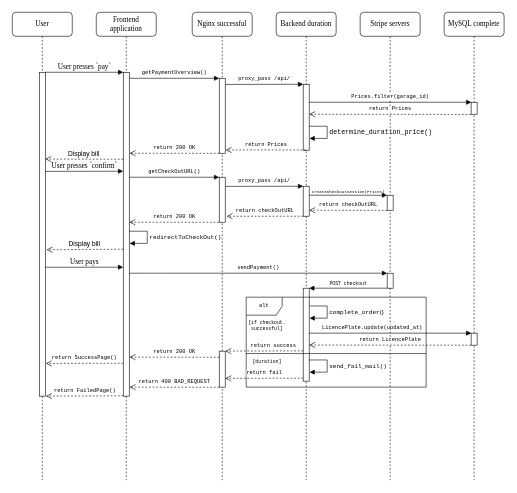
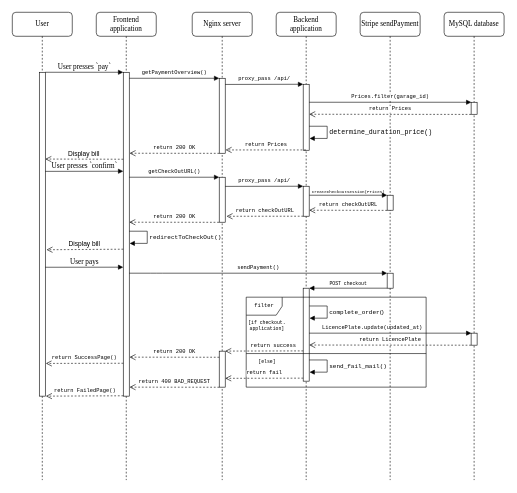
  <mxCell id="0" />
  <mxCell id="1" parent="0" />
- <mxCell id="2" value="Stripe servers" style="shape=umlLifeline;perimeter=lifelinePerimeter;whiteSpace=wrap;html=1;container=1;collapsible=0;recursiveResize=0;outlineConnect=0;rounded=1;shadow=0;comic=0;labelBackgroundColor=none;strokeWidth=1;fontFamily=Verdana;fontSize=12;align=center;" vertex="1" parent="1"><mxGeometry x="600" y="20" width="100" height="780" as="geometry" /></mxCell>
+ <mxCell id="2" value="Stripe sendPayment" style="shape=umlLifeline;perimeter=lifelinePerimeter;whiteSpace=wrap;html=1;container=1;collapsible=0;recursiveResize=0;outlineConnect=0;rounded=1;shadow=0;comic=0;labelBackgroundColor=none;strokeWidth=1;fontFamily=Verdana;fontSize=12;align=center;" vertex="1" parent="1"><mxGeometry x="600" y="20" width="100" height="780" as="geometry" /></mxCell>
  <mxCell id="3" value="return Prices" style="html=1;verticalAlign=bottom;endArrow=open;dashed=1;endSize=8;rounded=0;fontFamily=Courier New;fontSize=9;entryX=0.976;entryY=0.177;entryDx=0;entryDy=0;entryPerimeter=0;exitX=-0.023;exitY=1.014;exitDx=0;exitDy=0;exitPerimeter=0;" edge="1" parent="2" source="19"><mxGeometry relative="1" as="geometry"><mxPoint x="180" y="170" as="sourcePoint" /><mxPoint x="-85.0" y="170.0" as="targetPoint" /></mxGeometry></mxCell>
  <mxCell id="4" value="" style="html=1;points=[];perimeter=orthogonalPerimeter;rounded=0;shadow=0;comic=0;labelBackgroundColor=none;strokeWidth=1;fontFamily=Verdana;fontSize=12;align=center;" vertex="1" parent="2"><mxGeometry x="45" y="305" width="10" height="25" as="geometry" /></mxCell>
  <mxCell id="5" value="&lt;font face=&quot;Courier New&quot; style=&quot;font-size: 7px;&quot;&gt;createCheckoutSession(Prices)&lt;/font&gt;" style="html=1;verticalAlign=bottom;endArrow=block;labelBackgroundColor=none;fontFamily=Verdana;fontSize=7;edgeStyle=elbowEdgeStyle;elbow=vertical;" edge="1" parent="2"><mxGeometry relative="1" as="geometry"><mxPoint x="-85" y="305" as="sourcePoint" /><Array as="points"><mxPoint x="-40" y="305" /><mxPoint x="-75" y="415" /></Array><mxPoint x="45" y="305" as="targetPoint" /></mxGeometry></mxCell>
  <mxCell id="6" value="" style="html=1;points=[];perimeter=orthogonalPerimeter;rounded=0;shadow=0;comic=0;labelBackgroundColor=none;strokeWidth=1;fontFamily=Verdana;fontSize=12;align=center;" vertex="1" parent="2"><mxGeometry x="45" y="435" width="10" height="25" as="geometry" /></mxCell>
- <mxCell id="7" value="Backend duration" style="shape=umlLifeline;perimeter=lifelinePerimeter;whiteSpace=wrap;html=1;container=0;collapsible=0;recursiveResize=0;outlineConnect=0;rounded=1;shadow=0;comic=0;labelBackgroundColor=none;strokeWidth=1;fontFamily=Verdana;fontSize=12;align=center;" vertex="1" parent="1"><mxGeometry x="460" y="20" width="100" height="780" as="geometry" /></mxCell>
+ <mxCell id="7" value="Backend application" style="shape=umlLifeline;perimeter=lifelinePerimeter;whiteSpace=wrap;html=1;container=0;collapsible=0;recursiveResize=0;outlineConnect=0;rounded=1;shadow=0;comic=0;labelBackgroundColor=none;strokeWidth=1;fontFamily=Verdana;fontSize=12;align=center;" vertex="1" parent="1"><mxGeometry x="460" y="20" width="100" height="780" as="geometry" /></mxCell>
  <mxCell id="8" value="" style="html=1;points=[];perimeter=orthogonalPerimeter;rounded=0;shadow=0;comic=0;labelBackgroundColor=none;strokeWidth=1;fontFamily=Verdana;fontSize=12;align=center;" vertex="1" parent="1"><mxGeometry x="505" y="140" width="10" height="110" as="geometry" /></mxCell>
  <mxCell id="9" value="Frontend application" style="shape=umlLifeline;perimeter=lifelinePerimeter;whiteSpace=wrap;html=1;container=1;collapsible=0;recursiveResize=0;outlineConnect=0;rounded=1;shadow=0;comic=0;labelBackgroundColor=none;strokeWidth=1;fontFamily=Verdana;fontSize=12;align=center;" vertex="1" parent="1"><mxGeometry x="160" y="20" width="100" height="780" as="geometry" /></mxCell>
  <mxCell id="10" value="" style="html=1;points=[];perimeter=orthogonalPerimeter;rounded=0;shadow=0;comic=0;labelBackgroundColor=none;strokeWidth=1;fontFamily=Verdana;fontSize=12;align=center;" vertex="1" parent="9"><mxGeometry x="45" y="100" width="10" height="540" as="geometry" /></mxCell>
  <mxCell id="11" value="Display bill" style="html=1;verticalAlign=bottom;endArrow=open;dashed=1;endSize=8;rounded=0;entryX=1.001;entryY=0.268;entryDx=0;entryDy=0;entryPerimeter=0;" edge="1" parent="9" target="22"><mxGeometry x="0.019" relative="1" as="geometry"><mxPoint x="45" y="245" as="sourcePoint" /><mxPoint x="-90" y="245" as="targetPoint" /><mxPoint as="offset" /></mxGeometry></mxCell>
  <mxCell id="12" value="&lt;font face=&quot;Courier New&quot; style=&quot;font-size: 9px;&quot;&gt;getCheckOutURL()&lt;/font&gt;" style="html=1;verticalAlign=bottom;endArrow=block;labelBackgroundColor=none;fontFamily=Verdana;fontSize=9;edgeStyle=elbowEdgeStyle;elbow=vertical;" edge="1" parent="9"><mxGeometry relative="1" as="geometry"><mxPoint x="55" y="275" as="sourcePoint" /><Array as="points"><mxPoint x="100" y="275" /><mxPoint x="65" y="385" /></Array><mxPoint x="205" y="275" as="targetPoint" /></mxGeometry></mxCell>
  <mxCell id="13" value="&lt;font face=&quot;Courier New&quot; style=&quot;font-size: 10px;&quot;&gt;redirectToCheckOut()&lt;/font&gt;" style="edgeStyle=orthogonalEdgeStyle;html=1;align=left;spacingLeft=2;endArrow=block;rounded=0;entryX=1.063;entryY=0.821;entryDx=0;entryDy=0;entryPerimeter=0;fontSize=10;" edge="1" parent="9"><mxGeometry relative="1" as="geometry"><mxPoint x="55" y="365.0" as="sourcePoint" /><Array as="points"><mxPoint x="85" y="365" /><mxPoint x="85" y="385" /></Array><mxPoint x="55.63" y="385.31" as="targetPoint" /></mxGeometry></mxCell>
  <mxCell id="14" value="Display bill" style="html=1;verticalAlign=bottom;endArrow=open;dashed=1;endSize=8;rounded=0;entryX=1.2;entryY=0.228;entryDx=0;entryDy=0;entryPerimeter=0;" edge="1" parent="9"><mxGeometry x="0.019" relative="1" as="geometry"><mxPoint x="45" y="395" as="sourcePoint" /><mxPoint x="-83" y="395.92" as="targetPoint" /><mxPoint as="offset" /></mxGeometry></mxCell>
  <mxCell id="15" value="return SuccessPage()" style="html=1;verticalAlign=bottom;endArrow=open;dashed=1;endSize=8;rounded=0;entryX=1.093;entryY=0.899;entryDx=0;entryDy=0;entryPerimeter=0;fontFamily=Courier New;fontSize=9;" edge="1" parent="9" target="22"><mxGeometry x="-0.0" relative="1" as="geometry"><mxPoint x="45" y="585.17" as="sourcePoint" /><mxPoint x="-104.56" y="585" as="targetPoint" /><mxPoint as="offset" /></mxGeometry></mxCell>
  <mxCell id="16" value="return FailedPage()" style="html=1;verticalAlign=bottom;endArrow=open;dashed=1;endSize=8;rounded=0;entryX=1.102;entryY=0.759;entryDx=0;entryDy=0;entryPerimeter=0;fontFamily=Courier New;fontSize=9;" edge="1" parent="9"><mxGeometry x="-0.0" relative="1" as="geometry"><mxPoint x="45" y="639.41" as="sourcePoint" /><mxPoint x="-83.98" y="640" as="targetPoint" /><mxPoint as="offset" /></mxGeometry></mxCell>
- <mxCell id="17" value="Nginx successful" style="shape=umlLifeline;perimeter=lifelinePerimeter;whiteSpace=wrap;html=1;container=0;collapsible=0;recursiveResize=0;outlineConnect=0;rounded=1;shadow=0;comic=0;labelBackgroundColor=none;strokeWidth=1;fontFamily=Verdana;fontSize=12;align=center;" vertex="1" parent="1"><mxGeometry x="320" y="20" width="100" height="780" as="geometry" /></mxCell>
- <mxCell id="18" value="MySQL complete" style="shape=umlLifeline;perimeter=lifelinePerimeter;whiteSpace=wrap;html=1;container=1;collapsible=0;recursiveResize=0;outlineConnect=0;rounded=1;shadow=0;comic=0;labelBackgroundColor=none;strokeWidth=1;fontFamily=Verdana;fontSize=12;align=center;" vertex="1" parent="1"><mxGeometry x="740" y="20" width="100" height="780" as="geometry" /></mxCell>
+ <mxCell id="17" value="Nginx server" style="shape=umlLifeline;perimeter=lifelinePerimeter;whiteSpace=wrap;html=1;container=0;collapsible=0;recursiveResize=0;outlineConnect=0;rounded=1;shadow=0;comic=0;labelBackgroundColor=none;strokeWidth=1;fontFamily=Verdana;fontSize=12;align=center;" vertex="1" parent="1"><mxGeometry x="320" y="20" width="100" height="780" as="geometry" /></mxCell>
+ <mxCell id="18" value="MySQL database" style="shape=umlLifeline;perimeter=lifelinePerimeter;whiteSpace=wrap;html=1;container=1;collapsible=0;recursiveResize=0;outlineConnect=0;rounded=1;shadow=0;comic=0;labelBackgroundColor=none;strokeWidth=1;fontFamily=Verdana;fontSize=12;align=center;" vertex="1" parent="1"><mxGeometry x="740" y="20" width="100" height="780" as="geometry" /></mxCell>
  <mxCell id="19" value="" style="html=1;points=[];perimeter=orthogonalPerimeter;rounded=0;shadow=0;comic=0;labelBackgroundColor=none;strokeWidth=1;fontFamily=Verdana;fontSize=12;align=center;" vertex="1" parent="18"><mxGeometry x="45" y="150" width="10" height="20" as="geometry" /></mxCell>
  <mxCell id="20" value="" style="html=1;points=[];perimeter=orthogonalPerimeter;rounded=0;shadow=0;comic=0;labelBackgroundColor=none;strokeWidth=1;fontFamily=Verdana;fontSize=12;align=center;" vertex="1" parent="18"><mxGeometry x="45" y="535" width="10" height="20" as="geometry" /></mxCell>
  <mxCell id="21" value="User" style="shape=umlLifeline;perimeter=lifelinePerimeter;whiteSpace=wrap;html=1;container=1;collapsible=0;recursiveResize=0;outlineConnect=0;rounded=1;shadow=0;comic=0;labelBackgroundColor=none;strokeWidth=1;fontFamily=Verdana;fontSize=12;align=center;" vertex="1" parent="1"><mxGeometry x="20" y="20" width="100" height="780" as="geometry" /></mxCell>
  <mxCell id="22" value="" style="html=1;points=[];perimeter=orthogonalPerimeter;rounded=0;shadow=0;comic=0;labelBackgroundColor=none;strokeWidth=1;fontFamily=Verdana;fontSize=12;align=center;" vertex="1" parent="21"><mxGeometry x="45" y="100" width="10" height="540" as="geometry" /></mxCell>
  <mxCell id="23" value="User presses `confirm`" style="html=1;verticalAlign=bottom;endArrow=block;entryX=0;entryY=0;labelBackgroundColor=none;fontFamily=Verdana;fontSize=12;edgeStyle=elbowEdgeStyle;elbow=vertical;" edge="1" parent="21"><mxGeometry relative="1" as="geometry"><mxPoint x="55" y="265.235" as="sourcePoint" /><mxPoint x="185" y="265.14" as="targetPoint" /></mxGeometry></mxCell>
  <mxCell id="24" value="User presses `pay`" style="html=1;verticalAlign=bottom;endArrow=block;entryX=0;entryY=0;labelBackgroundColor=none;fontFamily=Verdana;fontSize=12;edgeStyle=elbowEdgeStyle;elbow=vertical;" edge="1" parent="1" source="22" target="10"><mxGeometry relative="1" as="geometry"><mxPoint x="140" y="130" as="sourcePoint" /></mxGeometry></mxCell>
  <mxCell id="25" value="&lt;font face=&quot;Courier New&quot; style=&quot;font-size: 9px;&quot;&gt;getPaymentOverview()&lt;/font&gt;" style="html=1;verticalAlign=bottom;endArrow=block;labelBackgroundColor=none;fontFamily=Verdana;fontSize=9;edgeStyle=elbowEdgeStyle;elbow=vertical;" edge="1" parent="1" target="35"><mxGeometry relative="1" as="geometry"><mxPoint x="215" y="130" as="sourcePoint" /><Array as="points"><mxPoint x="260" y="130" /><mxPoint x="225" y="240" /></Array><mxPoint x="350" y="240" as="targetPoint" /></mxGeometry></mxCell>
  <mxCell id="26" value="&lt;font face=&quot;Courier New&quot; style=&quot;font-size: 9px;&quot;&gt;proxy_pass /api/&lt;/font&gt;" style="html=1;verticalAlign=bottom;endArrow=block;labelBackgroundColor=none;fontFamily=Verdana;fontSize=9;edgeStyle=elbowEdgeStyle;elbow=vertical;exitX=1.057;exitY=0.523;exitDx=0;exitDy=0;exitPerimeter=0;entryX=0.034;entryY=0.007;entryDx=0;entryDy=0;entryPerimeter=0;" edge="1" parent="1"><mxGeometry relative="1" as="geometry"><mxPoint x="374.66" y="140.29" as="sourcePoint" /><Array as="points"><mxPoint x="384.09" y="140" /></Array><mxPoint x="505" y="140.92" as="targetPoint" /></mxGeometry></mxCell>
  <mxCell id="27" value="Prices.filter(garage_id)" style="html=1;verticalAlign=bottom;endArrow=block;rounded=0;fontFamily=Courier New;fontSize=9;entryX=0.037;entryY=0;entryDx=0;entryDy=0;entryPerimeter=0;" edge="1" parent="1" target="19"><mxGeometry width="80" relative="1" as="geometry"><mxPoint x="515" y="170" as="sourcePoint" /><mxPoint x="780" y="170.17" as="targetPoint" /></mxGeometry></mxCell>
  <mxCell id="28" value="return Prices" style="html=1;verticalAlign=bottom;endArrow=open;dashed=1;endSize=8;rounded=0;fontFamily=Courier New;fontSize=9;entryX=1.061;entryY=0.956;entryDx=0;entryDy=0;entryPerimeter=0;" edge="1" parent="1" source="7" target="35"><mxGeometry x="-0.0" relative="1" as="geometry"><mxPoint x="510" y="255.3" as="sourcePoint" /><mxPoint x="380" y="250" as="targetPoint" /><mxPoint as="offset" /></mxGeometry></mxCell>
  <mxCell id="29" value="&lt;font face=&quot;Courier New&quot; style=&quot;font-size: 9px;&quot;&gt;proxy_pass /api/&lt;/font&gt;" style="html=1;verticalAlign=bottom;endArrow=block;labelBackgroundColor=none;fontFamily=Verdana;fontSize=9;edgeStyle=elbowEdgeStyle;elbow=vertical;exitX=1.057;exitY=0.523;exitDx=0;exitDy=0;exitPerimeter=0;entryX=0.034;entryY=0.007;entryDx=0;entryDy=0;entryPerimeter=0;" edge="1" parent="1"><mxGeometry relative="1" as="geometry"><mxPoint x="374.66" y="310.29" as="sourcePoint" /><Array as="points"><mxPoint x="384.09" y="310" /></Array><mxPoint x="505" y="310.92" as="targetPoint" /></mxGeometry></mxCell>
  <mxCell id="30" value="return checkOutURL" style="html=1;verticalAlign=bottom;endArrow=open;dashed=1;endSize=8;rounded=0;fontFamily=Courier New;fontSize=9;exitX=-0.023;exitY=1.014;exitDx=0;exitDy=0;exitPerimeter=0;" edge="1" parent="1"><mxGeometry relative="1" as="geometry"><mxPoint x="644.88" y="350.28" as="sourcePoint" /><mxPoint x="515" y="350" as="targetPoint" /></mxGeometry></mxCell>
  <mxCell id="31" value="return 200 OK" style="html=1;verticalAlign=bottom;endArrow=open;dashed=1;endSize=8;rounded=0;entryX=1.044;entryY=0.889;entryDx=0;entryDy=0;entryPerimeter=0;fontFamily=Courier New;fontSize=9;" edge="1" parent="1"><mxGeometry x="-0.0" relative="1" as="geometry"><mxPoint x="364.56" y="370.17" as="sourcePoint" /><mxPoint x="215" y="370" as="targetPoint" /><mxPoint as="offset" /></mxGeometry></mxCell>
  <mxCell id="32" value="User pays" style="html=1;verticalAlign=bottom;endArrow=block;entryX=0;entryY=0;labelBackgroundColor=none;fontFamily=Verdana;fontSize=12;edgeStyle=elbowEdgeStyle;elbow=vertical;" edge="1" parent="1"><mxGeometry relative="1" as="geometry"><mxPoint x="75" y="445.095" as="sourcePoint" /><mxPoint x="205" y="445" as="targetPoint" /></mxGeometry></mxCell>
  <mxCell id="33" value="&lt;font face=&quot;Courier New&quot; style=&quot;font-size: 9px;&quot;&gt;sendPayment()&lt;/font&gt;" style="html=1;verticalAlign=bottom;endArrow=block;labelBackgroundColor=none;fontFamily=Verdana;fontSize=9;edgeStyle=elbowEdgeStyle;elbow=vertical;" edge="1" parent="1"><mxGeometry relative="1" as="geometry"><mxPoint x="215" y="455" as="sourcePoint" /><Array as="points"><mxPoint x="260" y="455" /><mxPoint x="225" y="565" /></Array><mxPoint x="645" y="455" as="targetPoint" /></mxGeometry></mxCell>
  <mxCell id="34" value="POST checkout" style="html=1;verticalAlign=bottom;endArrow=block;rounded=0;fontSize=8;exitX=0.004;exitY=1;exitDx=0;exitDy=0;exitPerimeter=0;fontFamily=Courier New;" edge="1" parent="1" source="6"><mxGeometry width="80" relative="1" as="geometry"><mxPoint x="520" y="445" as="sourcePoint" /><mxPoint x="515" y="480" as="targetPoint" /></mxGeometry></mxCell>
  <mxCell id="35" value="" style="html=1;points=[];perimeter=orthogonalPerimeter;rounded=0;shadow=0;comic=0;labelBackgroundColor=none;strokeWidth=1;fontFamily=Verdana;fontSize=12;align=center;" vertex="1" parent="1"><mxGeometry x="365" y="130" width="10" height="125" as="geometry" /></mxCell>
  <mxCell id="36" value="return 200 OK" style="html=1;verticalAlign=bottom;endArrow=open;dashed=1;endSize=8;rounded=0;entryX=1.044;entryY=0.889;entryDx=0;entryDy=0;entryPerimeter=0;fontFamily=Courier New;fontSize=9;" edge="1" parent="1"><mxGeometry x="-0.0" relative="1" as="geometry"><mxPoint x="365" y="255.17" as="sourcePoint" /><mxPoint x="215.44" y="255" as="targetPoint" /><mxPoint as="offset" /></mxGeometry></mxCell>
  <mxCell id="37" value="" style="html=1;points=[];perimeter=orthogonalPerimeter;rounded=0;shadow=0;comic=0;labelBackgroundColor=none;strokeWidth=1;fontFamily=Verdana;fontSize=12;align=center;" vertex="1" parent="1"><mxGeometry x="365" y="295" width="10" height="75" as="geometry" /></mxCell>
  <mxCell id="38" value="&lt;font face=&quot;Courier New&quot; style=&quot;font-size: 10px;&quot;&gt;complete_order&lt;/font&gt;()" style="edgeStyle=orthogonalEdgeStyle;html=1;align=left;spacingLeft=2;endArrow=block;rounded=0;entryX=1.063;entryY=0.821;entryDx=0;entryDy=0;entryPerimeter=0;fontSize=10;" edge="1" parent="1"><mxGeometry relative="1" as="geometry"><mxPoint x="515" y="509.69" as="sourcePoint" /><Array as="points"><mxPoint x="545" y="509.69" /><mxPoint x="545" y="529.69" /></Array><mxPoint x="515.63" y="530" as="targetPoint" /></mxGeometry></mxCell>
  <mxCell id="39" value="" style="html=1;points=[];perimeter=orthogonalPerimeter;rounded=0;shadow=0;comic=0;labelBackgroundColor=none;strokeWidth=1;fontFamily=Verdana;fontSize=12;align=center;" vertex="1" parent="1"><mxGeometry x="365" y="585" width="10" height="60" as="geometry" /></mxCell>
  <mxCell id="40" value="return 200 OK" style="html=1;verticalAlign=bottom;endArrow=open;dashed=1;endSize=8;rounded=0;entryX=1.044;entryY=0.889;entryDx=0;entryDy=0;entryPerimeter=0;fontFamily=Courier New;fontSize=9;" edge="1" parent="1"><mxGeometry x="-0.0" relative="1" as="geometry"><mxPoint x="365" y="595.17" as="sourcePoint" /><mxPoint x="215.44" y="595" as="targetPoint" /><mxPoint as="offset" /></mxGeometry></mxCell>
  <mxCell id="41" value="return 400 BAD_REQUEST" style="html=1;verticalAlign=bottom;endArrow=open;dashed=1;endSize=8;rounded=0;entryX=1.044;entryY=0.889;entryDx=0;entryDy=0;entryPerimeter=0;fontFamily=Courier New;fontSize=9;" edge="1" parent="1"><mxGeometry x="-0.0" relative="1" as="geometry"><mxPoint x="365" y="645.17" as="sourcePoint" /><mxPoint x="215.44" y="645" as="targetPoint" /><mxPoint as="offset" /></mxGeometry></mxCell>
  <mxCell id="42" value="determine_duration_price()" style="edgeStyle=orthogonalEdgeStyle;html=1;align=left;spacingLeft=2;endArrow=block;rounded=0;entryX=1.063;entryY=0.821;entryDx=0;entryDy=0;entryPerimeter=0;fontFamily=Courier New;" edge="1" target="8" parent="1"><mxGeometry relative="1" as="geometry"><mxPoint x="515" y="210" as="sourcePoint" /><Array as="points"><mxPoint x="545" y="210" /><mxPoint x="545" y="230" /></Array><mxPoint x="520" y="230" as="targetPoint" /></mxGeometry></mxCell>
  <mxCell id="43" value="" style="html=1;points=[];perimeter=orthogonalPerimeter;rounded=0;shadow=0;comic=0;labelBackgroundColor=none;strokeWidth=1;fontFamily=Verdana;fontSize=12;align=center;" vertex="1" parent="1"><mxGeometry x="505" y="310" width="10" height="50" as="geometry" /></mxCell>
  <mxCell id="44" value="return checkOutURL" style="html=1;verticalAlign=bottom;endArrow=open;dashed=1;endSize=8;rounded=0;fontFamily=Courier New;fontSize=9;entryX=1.218;entryY=0.868;entryDx=0;entryDy=0;entryPerimeter=0;" edge="1" parent="1" target="37"><mxGeometry x="-0.0" relative="1" as="geometry"><mxPoint x="505" y="360" as="sourcePoint" /><mxPoint x="371.11" y="360" as="targetPoint" /><mxPoint as="offset" /></mxGeometry></mxCell>
  <mxCell id="45" value="" style="html=1;points=[];perimeter=orthogonalPerimeter;rounded=0;shadow=0;comic=0;labelBackgroundColor=none;strokeWidth=1;fontFamily=Verdana;fontSize=12;align=center;" vertex="1" parent="1"><mxGeometry x="505" y="480" width="10" height="155" as="geometry" /></mxCell>
- <mxCell id="46" value="alt" style="shape=umlFrame;whiteSpace=wrap;html=1;fontFamily=Courier New;fontSize=9;" vertex="1" parent="1"><mxGeometry x="410" y="495" width="300" height="150" as="geometry" /></mxCell>
- <mxCell id="47" value="[if checkout. successful]" style="text;html=1;strokeColor=none;fillColor=none;align=center;verticalAlign=middle;whiteSpace=wrap;rounded=0;fontFamily=Courier New;fontSize=8;" vertex="1" parent="1"><mxGeometry x="410" y="525" width="70" height="35" as="geometry" /></mxCell>
+ <mxCell id="46" value="filter" style="shape=umlFrame;whiteSpace=wrap;html=1;fontFamily=Courier New;fontSize=9;" vertex="1" parent="1"><mxGeometry x="410" y="495" width="300" height="150" as="geometry" /></mxCell>
+ <mxCell id="47" value="[if checkout. application]" style="text;html=1;strokeColor=none;fillColor=none;align=center;verticalAlign=middle;whiteSpace=wrap;rounded=0;fontFamily=Courier New;fontSize=8;" vertex="1" parent="1"><mxGeometry x="410" y="525" width="70" height="35" as="geometry" /></mxCell>
  <mxCell id="48" value="LicencePlate.update(updated_at)" style="html=1;verticalAlign=bottom;endArrow=block;rounded=0;fontFamily=Courier New;fontSize=9;entryX=0.037;entryY=0;entryDx=0;entryDy=0;entryPerimeter=0;" edge="1" parent="1"><mxGeometry x="-0.223" width="80" relative="1" as="geometry"><mxPoint x="515" y="555" as="sourcePoint" /><mxPoint x="785.37" y="555" as="targetPoint" /><mxPoint as="offset" /></mxGeometry></mxCell>
  <mxCell id="49" value="return LicencePlate" style="html=1;verticalAlign=bottom;endArrow=open;dashed=1;endSize=8;rounded=0;fontFamily=Courier New;fontSize=9;entryX=0.976;entryY=0.177;entryDx=0;entryDy=0;entryPerimeter=0;exitX=-0.023;exitY=1.014;exitDx=0;exitDy=0;exitPerimeter=0;" edge="1" parent="1"><mxGeometry relative="1" as="geometry"><mxPoint x="784.77" y="575.06" as="sourcePoint" /><mxPoint x="515" y="574.78" as="targetPoint" /></mxGeometry></mxCell>
  <mxCell id="50" value="" style="line;strokeWidth=1;fillColor=none;align=left;verticalAlign=middle;spacingTop=-1;spacingLeft=3;spacingRight=3;rotatable=0;labelPosition=right;points=[];portConstraint=eastwest;strokeColor=inherit;fontFamily=Courier New;fontSize=8;" vertex="1" parent="1"><mxGeometry x="410" y="585" width="300" height="8" as="geometry" /></mxCell>
- <mxCell id="51" value="[duration]" style="text;html=1;strokeColor=none;fillColor=none;align=center;verticalAlign=middle;whiteSpace=wrap;rounded=0;fontFamily=Courier New;fontSize=8;" vertex="1" parent="1"><mxGeometry x="410" y="585" width="70" height="35" as="geometry" /></mxCell>
+ <mxCell id="51" value="[else]" style="text;html=1;strokeColor=none;fillColor=none;align=center;verticalAlign=middle;whiteSpace=wrap;rounded=0;fontFamily=Courier New;fontSize=8;" vertex="1" parent="1"><mxGeometry x="410" y="585" width="70" height="35" as="geometry" /></mxCell>
  <mxCell id="52" value="&lt;font face=&quot;Courier New&quot; style=&quot;font-size: 10px;&quot;&gt;send_fail_mail()&lt;/font&gt;" style="edgeStyle=orthogonalEdgeStyle;html=1;align=left;spacingLeft=2;endArrow=block;rounded=0;entryX=1.063;entryY=0.821;entryDx=0;entryDy=0;entryPerimeter=0;fontSize=10;" edge="1" parent="1"><mxGeometry relative="1" as="geometry"><mxPoint x="515" y="599.69" as="sourcePoint" /><Array as="points"><mxPoint x="545" y="599.69" /><mxPoint x="545" y="619.69" /></Array><mxPoint x="515.63" y="620" as="targetPoint" /></mxGeometry></mxCell>
  <mxCell id="53" value="return success" style="html=1;verticalAlign=bottom;endArrow=open;dashed=1;endSize=8;rounded=0;fontFamily=Courier New;fontSize=9;entryX=1;entryY=-0.002;entryDx=0;entryDy=0;entryPerimeter=0;" edge="1" parent="1" target="39"><mxGeometry x="-0.231" relative="1" as="geometry"><mxPoint x="505" y="584.57" as="sourcePoint" /><mxPoint x="377.18" y="584.67" as="targetPoint" /><mxPoint as="offset" /></mxGeometry></mxCell>
  <mxCell id="54" value="return fail" style="html=1;verticalAlign=bottom;endArrow=open;dashed=1;endSize=8;rounded=0;fontFamily=Courier New;fontSize=9;entryX=1;entryY=-0.002;entryDx=0;entryDy=0;entryPerimeter=0;" edge="1" parent="1"><mxGeometry x="-0.0" relative="1" as="geometry"><mxPoint x="505" y="630" as="sourcePoint" /><mxPoint x="375" y="630.31" as="targetPoint" /><mxPoint as="offset" /></mxGeometry></mxCell>
